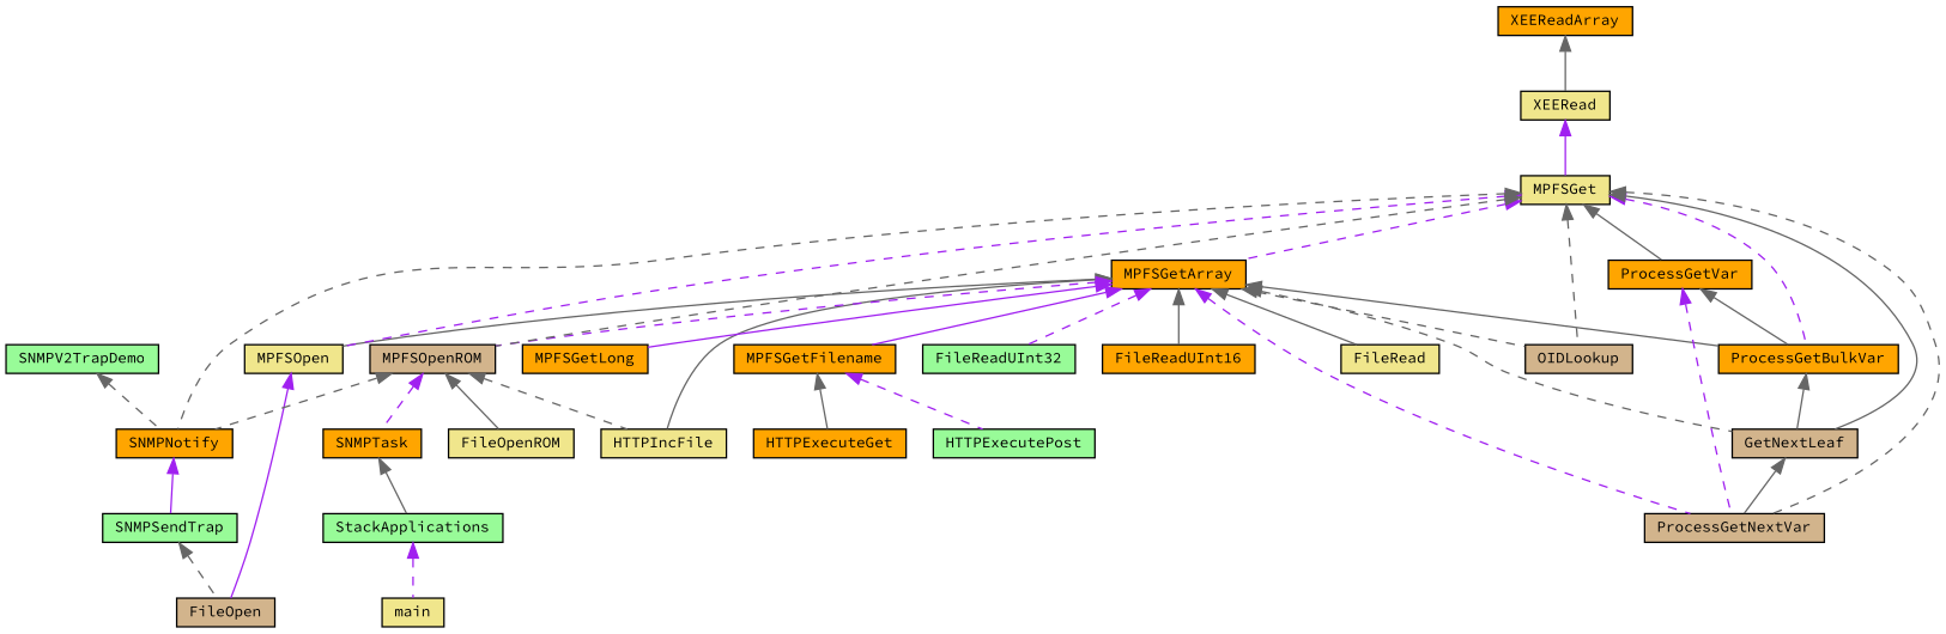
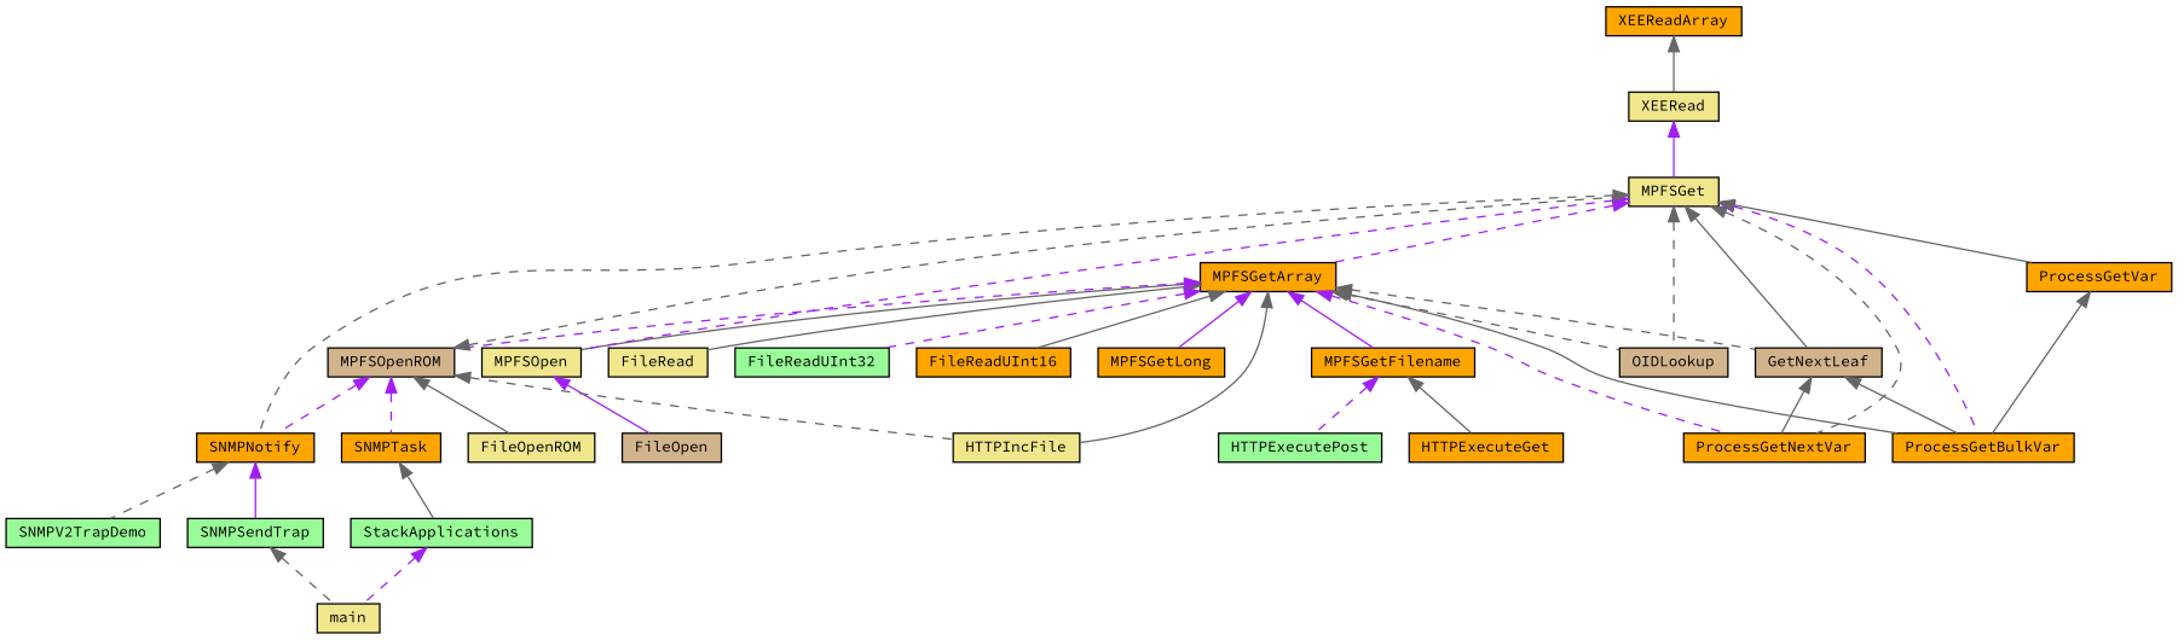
  digraph {
    fontname="Source Code Pro"
    rankdir=TB
    node [color=black fillcolor=orange fontname="Source Code Pro" fontsize=10 shape=record style=filled]
    edge [color=gray40 dir=back fontname="Source Code Pro" fontsize=10 labelfontname=Helvetica labelfontsize=10 style=dashed]
    n1 [fontcolor=black height=0.2 label=XEEReadArray width=0.4]
    n2 [fillcolor=khaki height=0.2 label=XEERead width=0.4]
    n3 [height=0.2 label=MPFSGetArray width=0.4]
    n4 [fillcolor=khaki height=0.2 label=FileRead width=0.4]
    n5 [fillcolor=palegreen height=0.2 label=FileReadUInt32 width=0.4]
    n6 [height=0.2 label=FileReadUInt16 width=0.4]
    n7 [fillcolor=khaki height=0.2 label=HTTPIncFile width=0.4]
    n8 [fillcolor=khaki height=0.2 label=MPFSOpen width=0.4]
    n9 [fillcolor=tan height=0.2 label=MPFSOpenROM width=0.4]
    n10 [height=0.2 label=MPFSGetLong width=0.4]
    n11 [height=0.2 label=MPFSGetFilename width=0.4]
-   n12 [fillcolor=tan height=0.2 label=ProcessGetNextVar width=0.4]
+   n12 [height=0.2 label=ProcessGetNextVar width=0.4]
    n13 [height=0.2 label=ProcessGetBulkVar width=0.4]
    n14 [fillcolor=tan height=0.2 label=OIDLookup width=0.4]
    n15 [fillcolor=tan height=0.2 label=GetNextLeaf width=0.4]
    n16 [fillcolor=khaki height=0.2 label=MPFSGet width=0.4]
    n17 [fillcolor=tan height=0.2 label=FileOpen width=0.4]
    n18 [fillcolor=khaki height=0.2 label=FileOpenROM width=0.4]
    n19 [height=0.2 label=SNMPTask width=0.4]
    n20 [height=0.2 label=SNMPNotify width=0.4]
    n21 [height=0.2 label=HTTPExecuteGet width=0.4]
    n22 [fillcolor=palegreen height=0.2 label=HTTPExecutePost width=0.4]
    n23 [fillcolor=palegreen height=0.2 label=StackApplications width=0.4]
    n24 [fillcolor=palegreen height=0.2 label=SNMPV2TrapDemo width=0.4]
    n25 [fillcolor=palegreen height=0.2 label=SNMPSendTrap width=0.4]
    n26 [fillcolor=khaki height=0.2 label=main width=0.4]
    n27 [height=0.2 label=ProcessGetVar width=0.4]
    n1 -> n2 [style=solid]
    n2 -> n16 [color=purple style=solid]
    n3 -> n4 [style=solid]
    n3 -> n5 [color=purple]
    n3 -> n6 [style=solid]
    n3 -> n7 [style=solid]
    n3 -> n8 [style=solid]
    n3 -> n9 [color=purple]
    n3 -> n10 [color=purple style=solid]
    n3 -> n11 [color=purple style=solid]
    n3 -> n12 [color=purple]
    n3 -> n13 [style=solid]
    n3 -> n14
    n3 -> n15
    n8 -> n17 [color=purple style=solid]
    n9 -> n7
    n9 -> n18 [style=solid]
    n9 -> n19 [color=purple]
-   n9 -> n20
+   n9 -> n20 [color=purple]
    n11 -> n21 [style=solid]
    n11 -> n22 [color=purple]
    n15 -> n12 [style=solid]
-   n13 -> n15 [style=solid]
+   n15 -> n13 [style=solid]
    n16 -> n3 [color=purple]
    n16 -> n8 [color=purple]
-   n16 -> n9
+   n9 -> n16
    n16 -> n12
    n16 -> n13 [color=purple]
    n16 -> n14
    n16 -> n15 [style=solid]
    n16 -> n20
    n16 -> n27 [style=solid]
    n19 -> n23 [style=solid]
-   n24 -> n20
+   n20 -> n24
    n20 -> n25 [color=purple style=solid]
    n23 -> n26 [color=purple]
-   n25 -> n17
-   n27 -> n12 [color=purple]
+   n25 -> n26
    n27 -> n13 [style=solid]
  }
